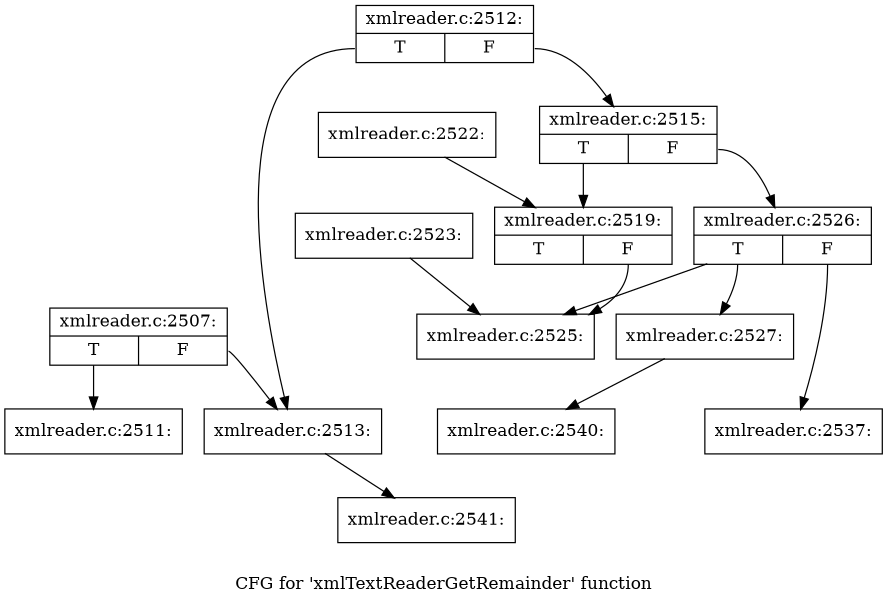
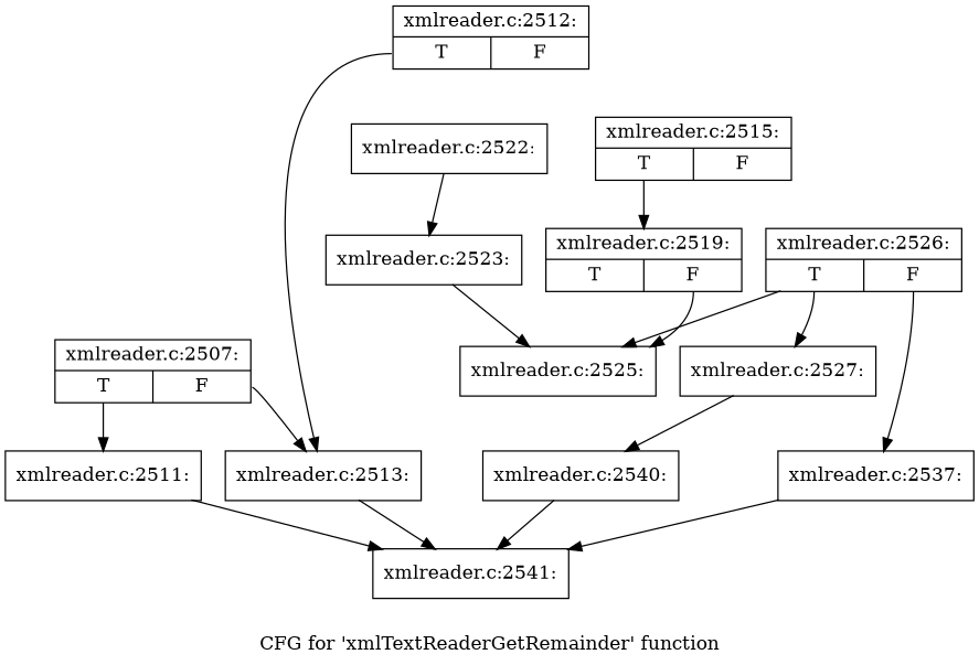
  digraph {
    label="CFG for 'xmlTextReaderGetRemainder' function"
    node [shape=record]
    n1 [label="{xmlreader.c:2507:|{<s0>T|<s1>F}}"]
    n2 [label="{xmlreader.c:2511:}"]
    n3 [label="{xmlreader.c:2513:}"]
    n4 [label="{xmlreader.c:2541:}"]
    n5 [label="{xmlreader.c:2512:|{<s0>T|<s1>F}}"]
    n6 [label="{xmlreader.c:2515:|{<s0>T|<s1>F}}"]
    n7 [label="{xmlreader.c:2519:|{<s0>T|<s1>F}}"]
    n8 [label="{xmlreader.c:2526:|{<s0>T|<s1>F}}"]
    n9 [label="{xmlreader.c:2525:}"]
    n10 [label="{xmlreader.c:2527:}"]
    n11 [label="{xmlreader.c:2537:}"]
    n12 [label="{xmlreader.c:2540:}"]
    n13 [label="{xmlreader.c:2522:}"]
    n14 [label="{xmlreader.c:2523:}"]
    n1 -> n2 [tailport=s0]
    n1 -> n3 [tailport=s1]
+   n2 -> n4
    n3 -> n4
    n5 -> n3 [tailport=s0]
-   n5 -> n6 [tailport=s1]
    n6 -> n7 [tailport=s0]
-   n6 -> n8 [tailport=s1]
    n7 -> n9 [tailport=s1]
    n8 -> n9
    n8 -> n10 [tailport=s0]
    n8 -> n11 [tailport=s1]
    n10 -> n12
-   n13 -> n7
+   n11 -> n4
+   n12 -> n4
+   n13 -> n14
    n14 -> n9
  }
